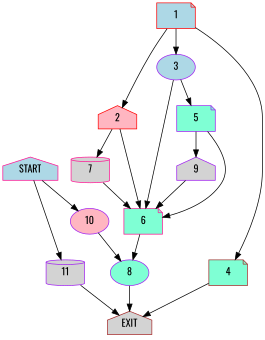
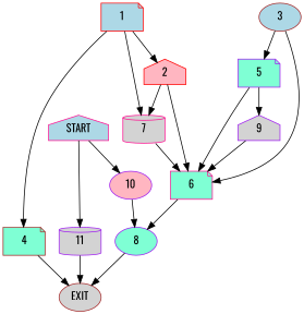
  digraph {
    fontname=Oswald
    node [color=purple fillcolor=lightgrey fontname=Oswald shape=house style=filled]
    edge [fontname=Oswald]
    n1 [color=deeppink fillcolor=lightblue label=START]
    10 [fillcolor=lightpink shape=ellipse]
    11 [shape=cylinder]
    1 [color=red fillcolor=lightblue shape=note]
    2 [color=red fillcolor=lightpink]
-   3 [fillcolor=lightblue shape=ellipse]
+   3 [color=brown fillcolor=lightblue shape=ellipse]
    4 [color=brown fillcolor=aquamarine shape=note]
    8 [fillcolor=aquamarine shape=ellipse]
-   n9 [color=brown label=EXIT]
+   n9 [color=brown label=EXIT shape=ellipse]
    6 [color=deeppink fillcolor=aquamarine shape=note]
    7 [color=deeppink shape=cylinder]
    5 [fillcolor=aquamarine shape=note]
    9
    n1 -> 10
    n1 -> 11
    10 -> 8
    11 -> n9
    1 -> 2
-   1 -> 3
+   1 -> 7
    1 -> 4
    2 -> 6
    2 -> 7
    3 -> 6
    3 -> 5
    4 -> n9
    8 -> n9
    6 -> 8
    7 -> 6
    5 -> 6
    5 -> 9
    9 -> 6
  }
